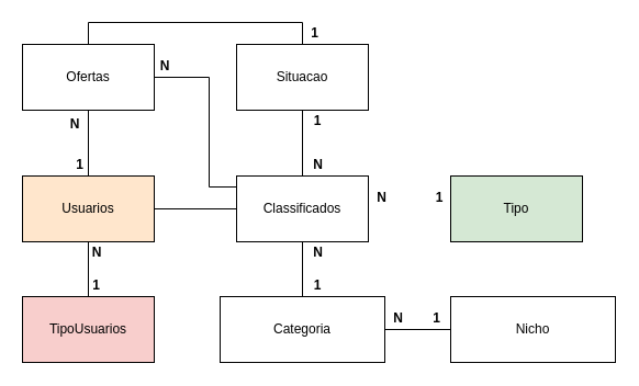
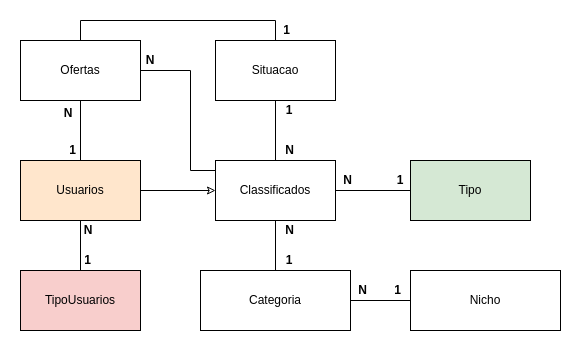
  <mxCell id="0" />
  <mxCell id="1" parent="0" />
- <mxCell id="2" style="edgeStyle=orthogonalEdgeStyle;rounded=0;orthogonalLoop=1;jettySize=auto;html=1;entryX=0;entryY=0.5;entryDx=0;entryDy=0;endArrow=none;endFill=0;" parent="1" source="3" target="7" edge="1"><mxGeometry relative="1" as="geometry" /></mxCell>
+ <mxCell id="2" style="edgeStyle=orthogonalEdgeStyle;rounded=0;orthogonalLoop=1;jettySize=auto;html=1;entryX=0;entryY=0.5;entryDx=0;entryDy=0;endArrow=classic;endFill=0;" parent="1" source="3" target="7" edge="1"><mxGeometry relative="1" as="geometry" /></mxCell>
  <mxCell id="3" value="Usuarios" style="rounded=0;whiteSpace=wrap;html=1;fillColor=#ffe6cc;" parent="1" vertex="1"><mxGeometry x="20" y="160" width="120" height="60" as="geometry" /></mxCell>
  <mxCell id="4" style="edgeStyle=orthogonalEdgeStyle;rounded=0;orthogonalLoop=1;jettySize=auto;html=1;endArrow=none;endFill=0;" parent="1" source="5" target="3" edge="1"><mxGeometry relative="1" as="geometry" /></mxCell>
  <mxCell id="5" value="TipoUsuarios" style="rounded=0;whiteSpace=wrap;html=1;fillColor=#f8cecc;" parent="1" vertex="1"><mxGeometry x="20" y="270" width="120" height="60" as="geometry" /></mxCell>
  <mxCell id="6" style="edgeStyle=orthogonalEdgeStyle;rounded=0;orthogonalLoop=1;jettySize=auto;html=1;entryX=1;entryY=0.5;entryDx=0;entryDy=0;endArrow=none;endFill=0;" edge="1" parent="1" source="7" target="18"><mxGeometry relative="1" as="geometry"><Array as="points"><mxPoint x="190" y="170" /><mxPoint x="190" y="70" /></Array></mxGeometry></mxCell>
  <mxCell id="7" value="Classificados" style="rounded=0;whiteSpace=wrap;html=1;" parent="1" vertex="1"><mxGeometry x="215" y="160" width="120" height="60" as="geometry" /></mxCell>
  <mxCell id="8" style="edgeStyle=orthogonalEdgeStyle;rounded=0;orthogonalLoop=1;jettySize=auto;html=1;endArrow=none;endFill=0;" parent="1" source="10" target="7" edge="1"><mxGeometry relative="1" as="geometry" /></mxCell>
  <mxCell id="9" style="edgeStyle=orthogonalEdgeStyle;rounded=0;orthogonalLoop=1;jettySize=auto;html=1;endArrow=none;endFill=0;" parent="1" source="10" target="13" edge="1"><mxGeometry relative="1" as="geometry" /></mxCell>
  <mxCell id="10" value="Categoria" style="rounded=0;whiteSpace=wrap;html=1;" parent="1" vertex="1"><mxGeometry x="200" y="270" width="150" height="60" as="geometry" /></mxCell>
+ <mxCell id="11" style="edgeStyle=orthogonalEdgeStyle;rounded=0;orthogonalLoop=1;jettySize=auto;html=1;entryX=1;entryY=0.5;entryDx=0;entryDy=0;endArrow=none;endFill=0;" parent="1" source="12" target="7" edge="1"><mxGeometry relative="1" as="geometry" /></mxCell>
  <mxCell id="12" value="Tipo" style="rounded=0;whiteSpace=wrap;html=1;fillColor=#d5e8d4;" parent="1" vertex="1"><mxGeometry x="410" y="160" width="120" height="60" as="geometry" /></mxCell>
  <mxCell id="13" value="Nicho" style="rounded=0;whiteSpace=wrap;html=1;" parent="1" vertex="1"><mxGeometry x="410" y="270" width="150" height="60" as="geometry" /></mxCell>
  <mxCell id="14" style="edgeStyle=orthogonalEdgeStyle;rounded=0;orthogonalLoop=1;jettySize=auto;html=1;entryX=0.5;entryY=0;entryDx=0;entryDy=0;startArrow=none;startFill=0;endArrow=none;endFill=0;" parent="1" source="15" target="7" edge="1"><mxGeometry relative="1" as="geometry" /></mxCell>
  <mxCell id="15" value="Situacao" style="rounded=0;whiteSpace=wrap;html=1;" parent="1" vertex="1"><mxGeometry x="215" y="40" width="120" height="60" as="geometry" /></mxCell>
  <mxCell id="16" style="edgeStyle=orthogonalEdgeStyle;rounded=0;orthogonalLoop=1;jettySize=auto;html=1;endArrow=none;endFill=0;" edge="1" parent="1" source="18" target="3"><mxGeometry relative="1" as="geometry" /></mxCell>
  <mxCell id="17" style="edgeStyle=orthogonalEdgeStyle;rounded=0;orthogonalLoop=1;jettySize=auto;html=1;entryX=0.5;entryY=0;entryDx=0;entryDy=0;endArrow=none;endFill=0;" edge="1" parent="1" source="18" target="15"><mxGeometry relative="1" as="geometry"><Array as="points"><mxPoint x="80" y="20" /><mxPoint x="275" y="20" /></Array></mxGeometry></mxCell>
  <mxCell id="18" value="Ofertas" style="rounded=0;whiteSpace=wrap;html=1;" vertex="1" parent="1"><mxGeometry x="20" y="40" width="120" height="60" as="geometry" /></mxCell>
  <mxCell id="19" value="&lt;b&gt;N&lt;/b&gt;" style="text;html=1;strokeColor=none;fillColor=none;align=center;verticalAlign=middle;whiteSpace=wrap;rounded=0;" vertex="1" parent="1"><mxGeometry x="77.5" y="220" width="20" height="20" as="geometry" /></mxCell>
  <mxCell id="20" value="&lt;b&gt;1&lt;/b&gt;" style="text;html=1;strokeColor=none;fillColor=none;align=center;verticalAlign=middle;whiteSpace=wrap;rounded=0;" vertex="1" parent="1"><mxGeometry x="75" y="250" width="25" height="20" as="geometry" /></mxCell>
  <mxCell id="21" value="&lt;b&gt;1&lt;/b&gt;" style="text;html=1;strokeColor=none;fillColor=none;align=center;verticalAlign=middle;whiteSpace=wrap;rounded=0;" vertex="1" parent="1"><mxGeometry x="274" y="20" width="25" height="20" as="geometry" /></mxCell>
  <mxCell id="22" value="&lt;b&gt;N&lt;/b&gt;" style="text;html=1;strokeColor=none;fillColor=none;align=center;verticalAlign=middle;whiteSpace=wrap;rounded=0;" vertex="1" parent="1"><mxGeometry x="57.5" y="100" width="20" height="25" as="geometry" /></mxCell>
  <mxCell id="23" value="&lt;b&gt;1&lt;/b&gt;" style="text;html=1;strokeColor=none;fillColor=none;align=center;verticalAlign=middle;whiteSpace=wrap;rounded=0;" vertex="1" parent="1"><mxGeometry x="60" y="140" width="25" height="20" as="geometry" /></mxCell>
  <mxCell id="24" value="&lt;b&gt;N&lt;/b&gt;" style="text;html=1;strokeColor=none;fillColor=none;align=center;verticalAlign=middle;whiteSpace=wrap;rounded=0;" vertex="1" parent="1"><mxGeometry x="140" y="45" width="20" height="30" as="geometry" /></mxCell>
  <mxCell id="25" value="&lt;b&gt;N&lt;/b&gt;" style="text;html=1;strokeColor=none;fillColor=none;align=center;verticalAlign=middle;whiteSpace=wrap;rounded=0;" vertex="1" parent="1"><mxGeometry x="276.5" y="140" width="25" height="20" as="geometry" /></mxCell>
  <mxCell id="26" value="&lt;b&gt;1&lt;/b&gt;" style="text;html=1;strokeColor=none;fillColor=none;align=center;verticalAlign=middle;whiteSpace=wrap;rounded=0;" vertex="1" parent="1"><mxGeometry x="279" y="100" width="20" height="20" as="geometry" /></mxCell>
  <mxCell id="27" value="&lt;b&gt;N&lt;/b&gt;" style="text;html=1;strokeColor=none;fillColor=none;align=center;verticalAlign=middle;whiteSpace=wrap;rounded=0;" vertex="1" parent="1"><mxGeometry x="335" y="170" width="25" height="20" as="geometry" /></mxCell>
  <mxCell id="28" value="&lt;b&gt;1&lt;/b&gt;" style="text;html=1;strokeColor=none;fillColor=none;align=center;verticalAlign=middle;whiteSpace=wrap;rounded=0;" vertex="1" parent="1"><mxGeometry x="390" y="170" width="20" height="20" as="geometry" /></mxCell>
  <mxCell id="29" value="&lt;b&gt;1&lt;/b&gt;" style="text;html=1;strokeColor=none;fillColor=none;align=center;verticalAlign=middle;whiteSpace=wrap;rounded=0;" vertex="1" parent="1"><mxGeometry x="385" y="280" width="25" height="20" as="geometry" /></mxCell>
  <mxCell id="30" value="&lt;b&gt;N&lt;/b&gt;" style="text;html=1;strokeColor=none;fillColor=none;align=center;verticalAlign=middle;whiteSpace=wrap;rounded=0;" vertex="1" parent="1"><mxGeometry x="350" y="280" width="25" height="20" as="geometry" /></mxCell>
  <mxCell id="31" value="&lt;b&gt;1&lt;/b&gt;" style="text;html=1;strokeColor=none;fillColor=none;align=center;verticalAlign=middle;whiteSpace=wrap;rounded=0;" vertex="1" parent="1"><mxGeometry x="279" y="250" width="20" height="20" as="geometry" /></mxCell>
  <mxCell id="32" value="&lt;b&gt;N&lt;/b&gt;" style="text;html=1;strokeColor=none;fillColor=none;align=center;verticalAlign=middle;whiteSpace=wrap;rounded=0;" vertex="1" parent="1"><mxGeometry x="276.5" y="220" width="25" height="20" as="geometry" /></mxCell>
